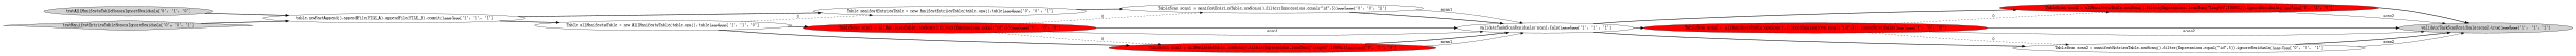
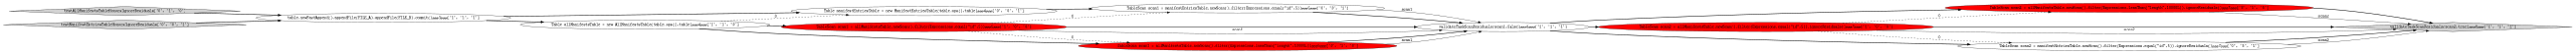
  digraph {
    fontname="Courier Prime"
    rankdir=LR
    node [fillcolor=white fontname="Courier Prime" shape=ellipse style=filled]
    edge [fontname="Courier Prime" style=bold]
-   n1 [fillcolor=lightgray label="validateTaskScanResiduals(scan2,true)@@@8@@@['1', '1', '1']"]
+   n1 [fillcolor=lightgray label="validateTaskScanResiduals(scan2,true)@@@8@@@['1', '1', '1']" shape=diamond]
    n2 [label="Table manifestEntriesTable = new ManifestEntriesTable(table.ops(),table)@@@4@@@['0', '0', '1']"]
    n3 [label="TableScan scan1 = manifestEntriesTable.newScan().filter(Expressions.equal(\"id\",5))@@@5@@@['0', '0', '1']"]
    n4 [label="validateTaskScanResiduals(scan1,false)@@@6@@@['1', '1', '1']"]
    n5 [fillcolor=red label="TableScan scan1 = allManifestsTable.newScan().filter(Expressions.equal(\"id\",5))@@@5@@@['1', '0', '0']"]
    n6 [fillcolor=red label="TableScan scan1 = allManifestsTable.newScan().filter(Expressions.lessThan(\"length\",10000L))@@@5@@@['0', '1', '0']"]
    n7 [fillcolor=red label="TableScan scan2 = allManifestsTable.newScan().filter(Expressions.lessThan(\"length\",10000L)).ignoreResiduals()@@@7@@@['0', '1', '0']"]
    n8 [fillcolor=red label="TableScan scan2 = allManifestsTable.newScan().filter(Expressions.equal(\"id\",5)).ignoreResiduals()@@@7@@@['1', '0', '0']"]
    n9 [label="TableScan scan2 = manifestEntriesTable.newScan().filter(Expressions.equal(\"id\",5)).ignoreResiduals()@@@7@@@['0', '0', '1']"]
-   n10 [fillcolor=lightgray label="testAllManifestsTableHonorsIgnoreResiduals['0', '1', '0']"]
+   n10 [fillcolor=lightgray label="testAllManifestsTableHonorsIgnoreResiduals['0', '1', '0']" shape=diamond]
    n11 [label="table.newFastAppend().appendFile(FILE_A).appendFile(FILE_B).commit()@@@3@@@['1', '1', '1']"]
    n12 [label="Table allManifestsTable = new AllManifestsTable(table.ops(),table)@@@4@@@['1', '1', '0']"]
    n13 [fillcolor=lightgray label="testManifestEntriesTableHonorsIgnoreResiduals['0', '0', '1']" shape=diamond]
    n2 -> n3
    n3 -> n4 [label=scan1 style=solid]
    n3 -> n4
    n4 -> n7
    n4 -> n8
    n4 -> n9
    n5 -> n3 [label=0 style=dashed]
    n5 -> n4
    n5 -> n4 [label=scan1 style=solid]
    n5 -> n6 [label=0 style=dashed]
    n6 -> n4
    n6 -> n4 [label=scan1 style=solid]
    n7 -> n1
    n7 -> n1 [label=scan2 style=solid]
    n8 -> n1
    n8 -> n1 [label=scan2 style=solid]
    n8 -> n7 [label=0 style=dashed]
    n8 -> n9 [label=0 style=dashed]
    n9 -> n1
    n9 -> n1 [label=scan2 style=solid]
    n10 -> n11
    n11 -> n2
    n11 -> n12
    n12 -> n2 [label=0 style=dashed]
    n12 -> n5
    n12 -> n6
    n13 -> n11
  }
